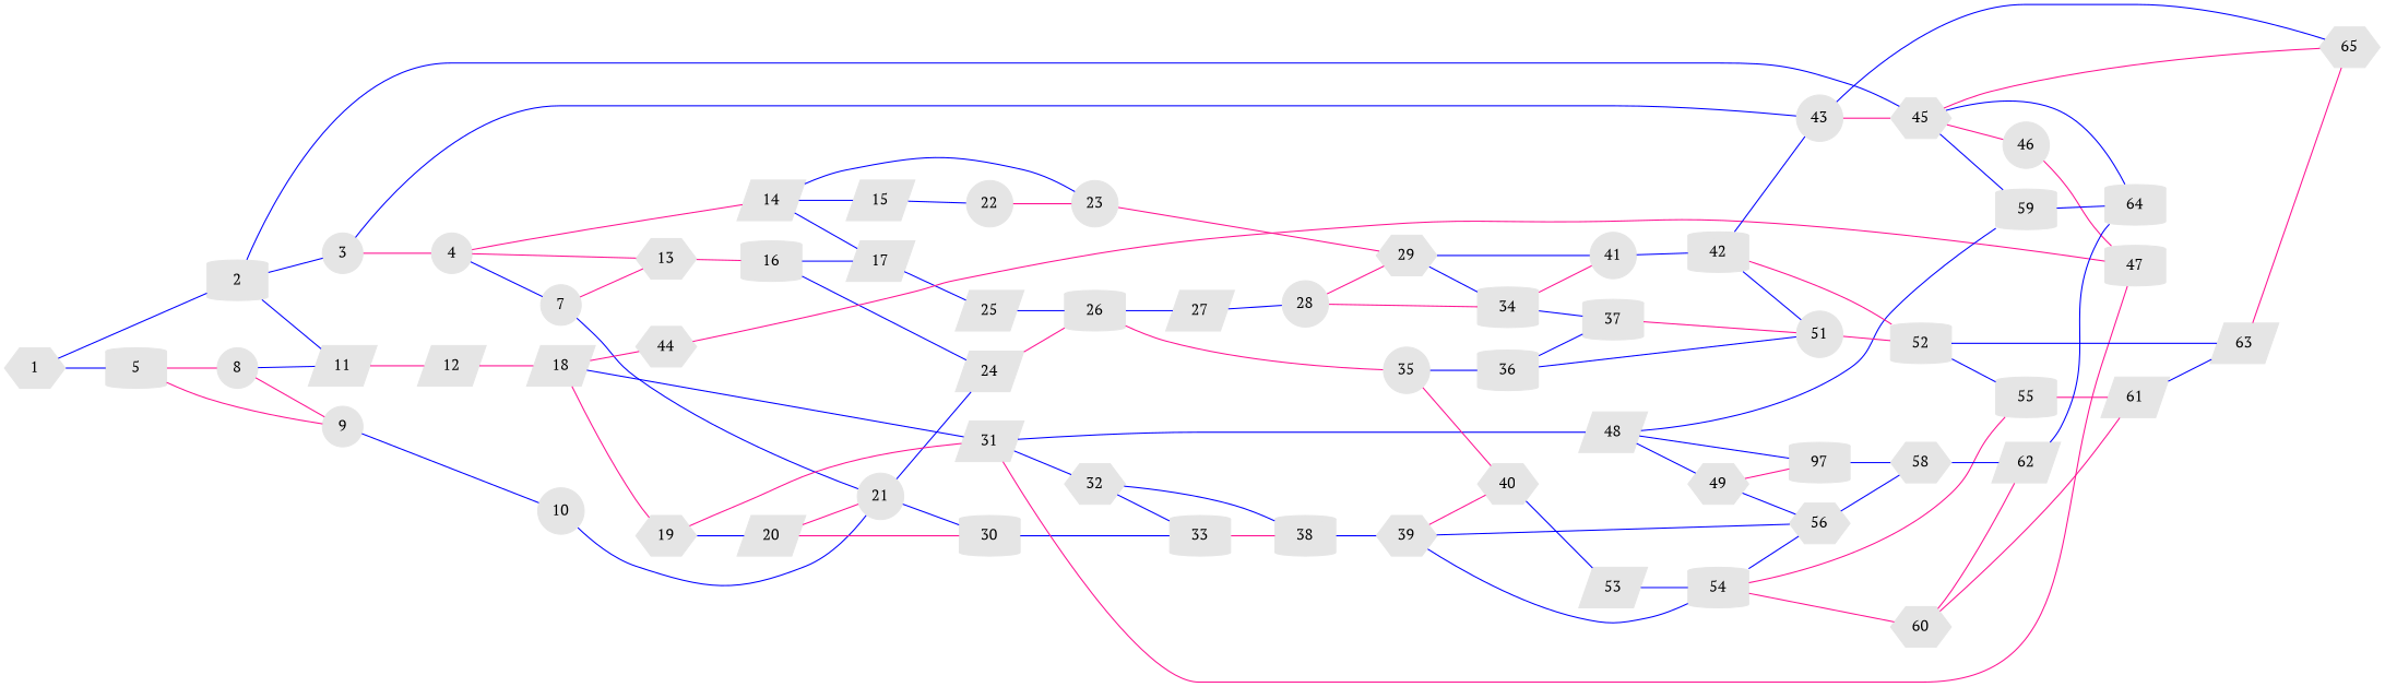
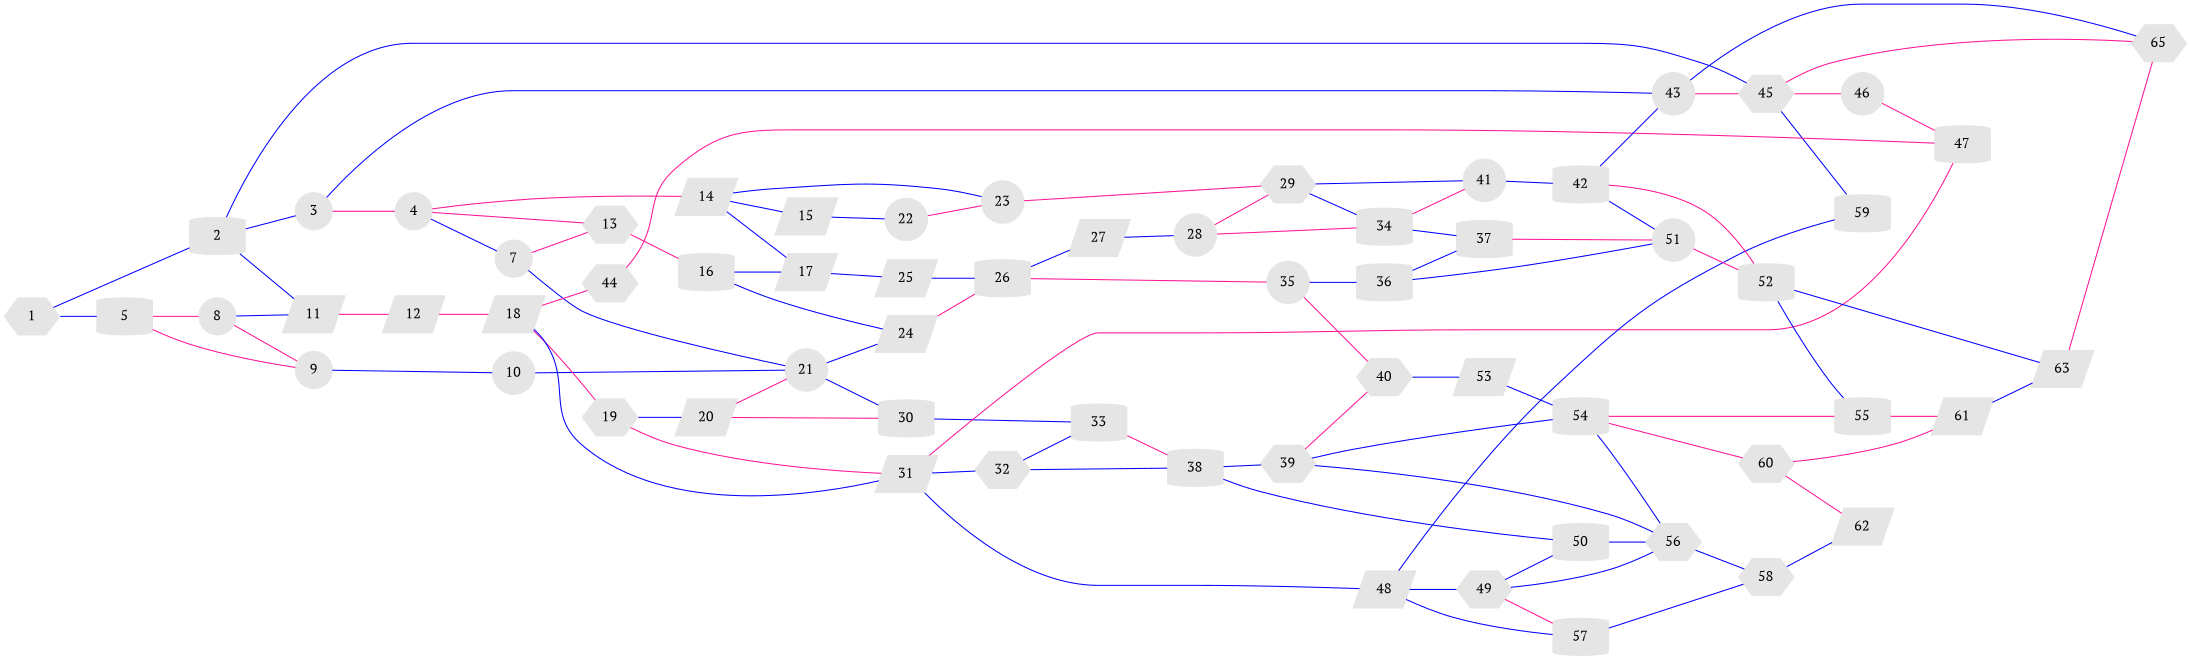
  graph {
    fontname="PT Serif"
    rankdir=LR
    node [color=gray90 fontname="PT Serif" shape=cylinder style=filled]
    edge [color=blue fontname="PT Serif" weight=1.0]
    1 [shape=hexagon]
    2
    5
    3 [shape=circle]
    11 [shape=parallelogram]
    45 [shape=hexagon]
    8 [shape=circle]
    9 [shape=circle]
    4 [shape=circle]
    43 [shape=circle]
    12 [shape=parallelogram]
    65 [shape=hexagon]
    46 [shape=circle]
    59
-   64
    7 [shape=circle]
    13 [shape=hexagon]
    14 [shape=parallelogram]
    15 [shape=parallelogram]
    22 [shape=circle]
    21 [shape=circle]
    16
    17 [shape=parallelogram]
    23 [shape=circle]
    10 [shape=circle]
    24 [shape=parallelogram]
    30
    18 [shape=parallelogram]
    19 [shape=hexagon]
    31 [shape=parallelogram]
    44 [shape=hexagon]
    25 [shape=parallelogram]
    29 [shape=hexagon]
    26
    20 [shape=parallelogram]
    32 [shape=hexagon]
    47
    48 [shape=parallelogram]
    33
    34
    41 [shape=circle]
    27 [shape=parallelogram]
    35 [shape=circle]
    28 [shape=circle]
    36
    40 [shape=hexagon]
    37
    42
    38
    49 [shape=hexagon]
-   57 [label=97]
+   57
    39 [shape=hexagon]
+   50
    51 [shape=circle]
    53 [shape=parallelogram]
    52
    54
    56 [shape=hexagon]
    55
    60 [shape=hexagon]
    58 [shape=hexagon]
    63 [shape=parallelogram]
    61 [shape=parallelogram]
    62 [shape=parallelogram]
    1 -- 2
    1 -- 5 [weight=2.0]
    2 -- 3
    2 -- 11
    2 -- 45
    5 -- 8 [color=deeppink]
    5 -- 9 [color=deeppink]
    3 -- 4 [color=deeppink]
    3 -- 43
    11 -- 12 [color=deeppink weight=4.0]
    45 -- 65 [color=deeppink]
    45 -- 46 [color=deeppink weight=2.0]
    45 -- 59
-   45 -- 64
    8 -- 11
    8 -- 9 [color=deeppink]
    9 -- 10
    4 -- 7
    4 -- 13 [color=deeppink weight=2.0]
    4 -- 14 [color=deeppink]
    43 -- 45 [color=deeppink]
    43 -- 65
    12 -- 18 [color=deeppink weight=2.0]
    46 -- 47 [color=deeppink]
-   59 -- 64
    7 -- 13 [color=deeppink]
    7 -- 21
    13 -- 16 [color=deeppink]
    14 -- 15
    14 -- 17
    14 -- 23
    15 -- 22
    22 -- 23 [color=deeppink weight=3.0]
    21 -- 24
    21 -- 30
    16 -- 17
    16 -- 24
    17 -- 25
    23 -- 29 [color=deeppink weight=2.0]
    10 -- 21
    24 -- 26 [color=deeppink]
    30 -- 33
    18 -- 19 [color=deeppink]
    18 -- 31
    18 -- 44 [color=deeppink weight=2.0]
    19 -- 31 [color=deeppink]
    19 -- 20
    31 -- 32
    31 -- 47 [color=deeppink]
    31 -- 48
    44 -- 47 [color=deeppink]
    25 -- 26 [weight=2.0]
    29 -- 34
    29 -- 41
    26 -- 27 [weight=2.0]
    26 -- 35 [color=deeppink]
    20 -- 21 [color=deeppink]
    20 -- 30 [color=deeppink]
    32 -- 33
    32 -- 38
    48 -- 59
    48 -- 49
    48 -- 57 [weight=2.0]
    33 -- 38 [color=deeppink]
    34 -- 41 [color=deeppink]
    34 -- 37 [weight=2.0]
    41 -- 42
    27 -- 28
    35 -- 36
    35 -- 40 [color=deeppink]
    28 -- 29 [color=deeppink weight=2.0]
    28 -- 34 [color=deeppink]
    36 -- 37
    36 -- 51
    40 -- 53
    37 -- 51 [color=deeppink]
    42 -- 43
    42 -- 51
    42 -- 52 [color=deeppink]
    38 -- 39 [weight=2.0]
+   38 -- 50 [weight=2.0]
    49 -- 57 [color=deeppink weight=2.0]
+   49 -- 50
    49 -- 56
    57 -- 58 [weight=2.0]
    39 -- 40 [color=deeppink]
    39 -- 54
    39 -- 56
+   50 -- 56
    51 -- 52 [color=deeppink weight=3.0]
    53 -- 54 [weight=2.0]
    52 -- 55
    52 -- 63
    54 -- 56
    54 -- 55 [color=deeppink]
    54 -- 60 [color=deeppink]
    56 -- 58
    55 -- 61 [color=deeppink]
    60 -- 61 [color=deeppink]
    60 -- 62 [color=deeppink]
    58 -- 62
    63 -- 65 [color=deeppink]
    61 -- 63
-   62 -- 64
  }
